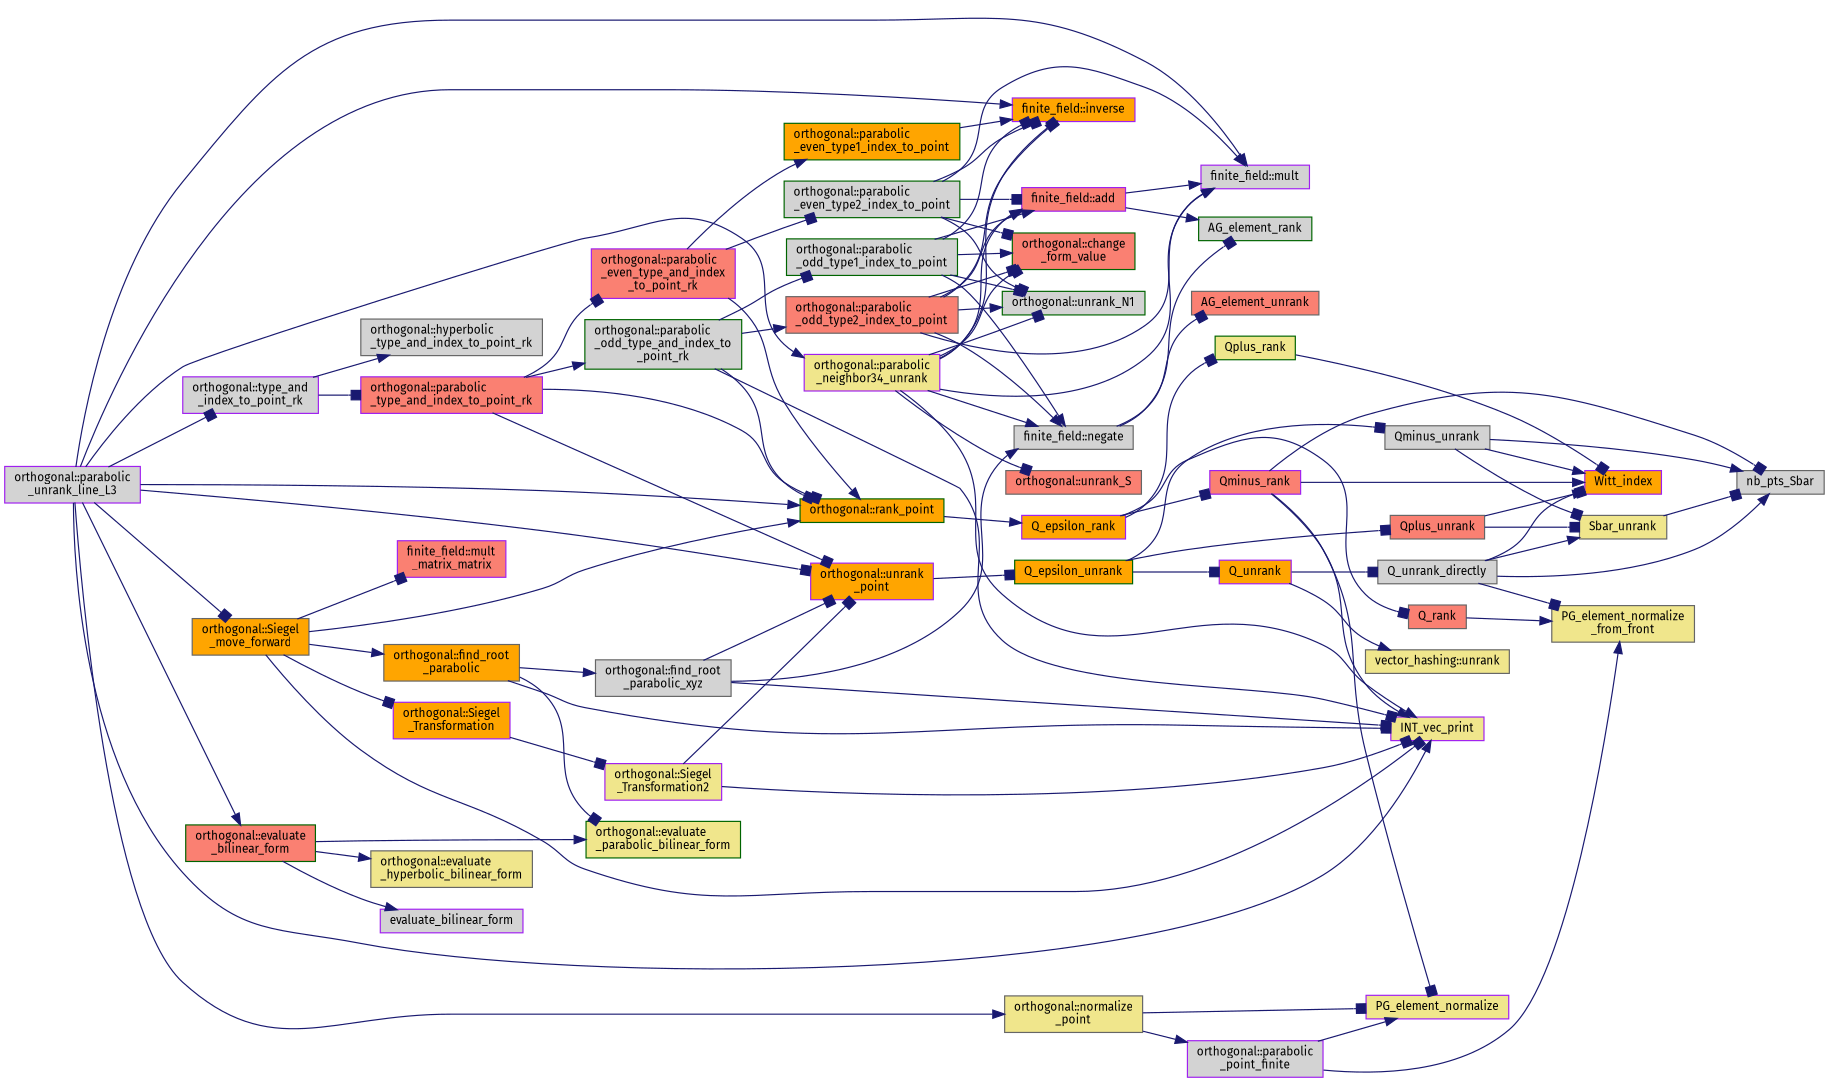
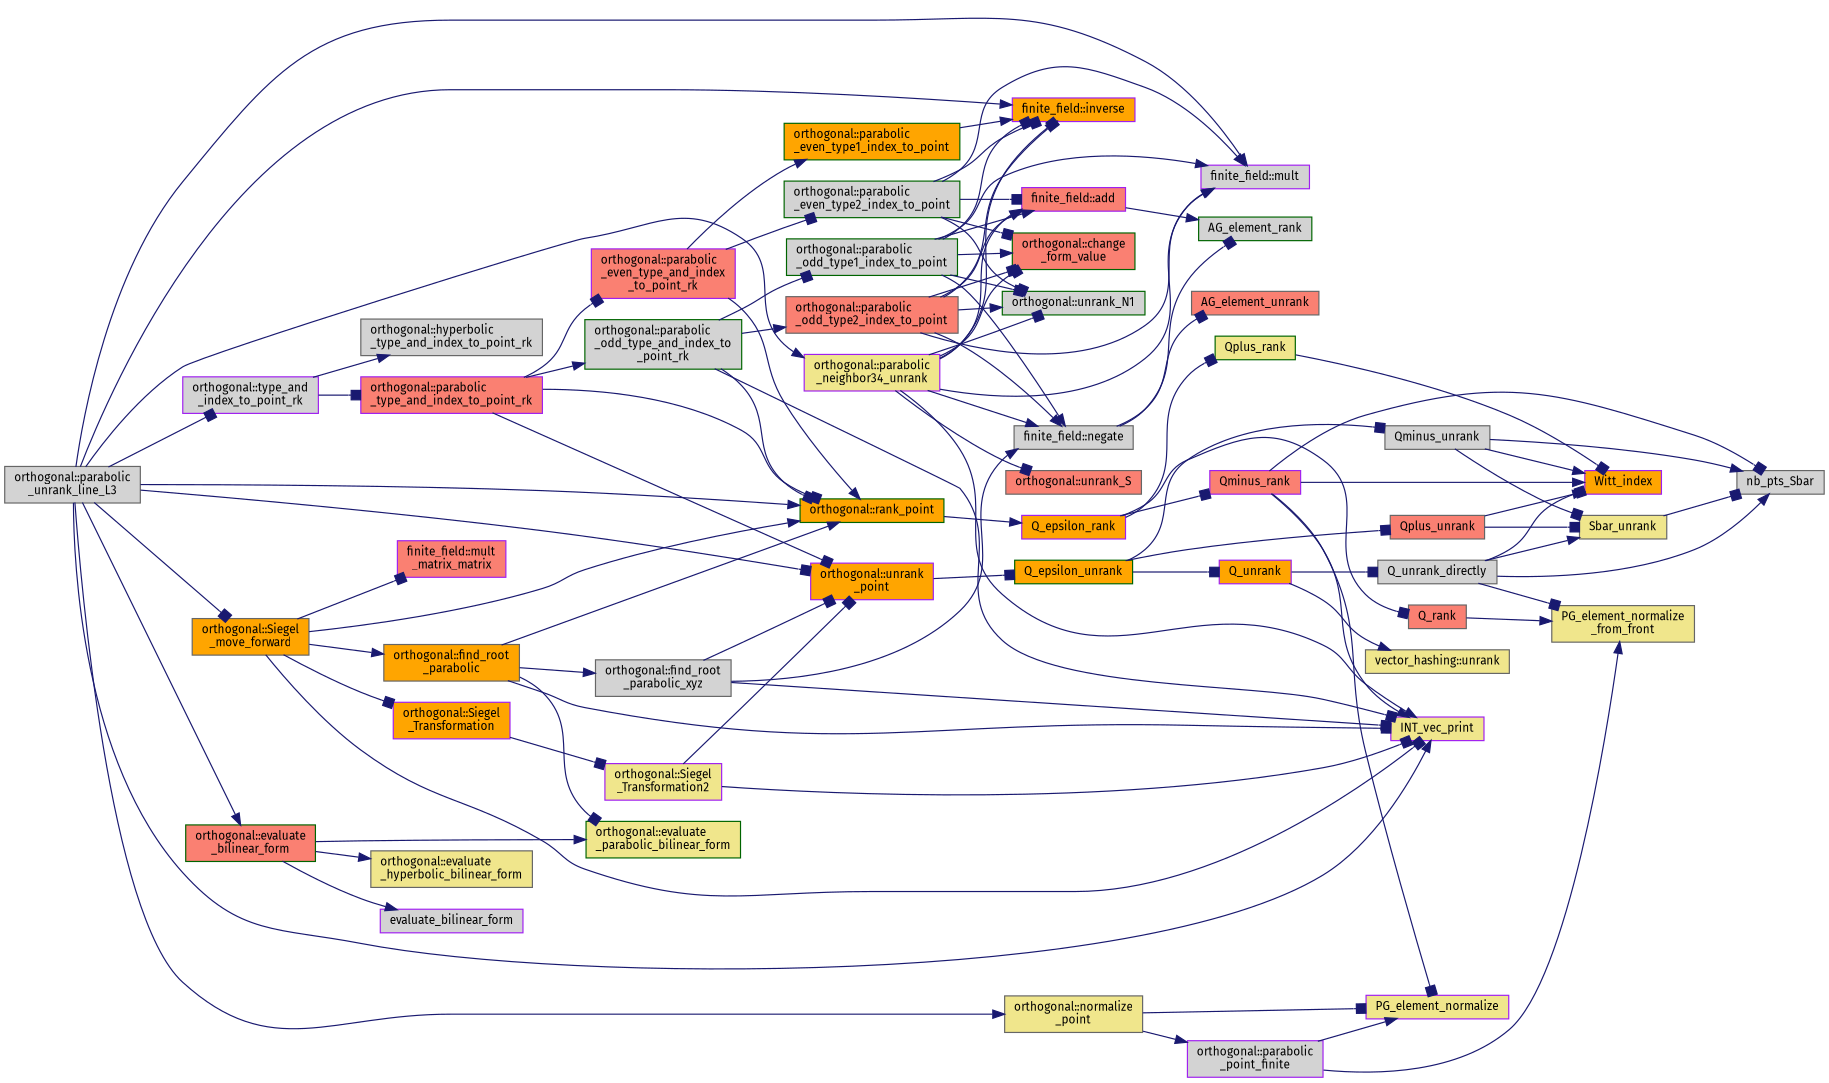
  digraph {
    fontname="Fira Sans"
    rankdir=LR
    node [color=gray40 fillcolor=lightgrey fontname="Fira Sans" fontsize=10 shape=record style=filled]
    edge [arrowhead=box color=midnightblue fontname="Fira Sans" fontsize=10 labelfontname=Helvetica labelfontsize=10 style=solid]
-   n1 [color=purple fontcolor=black height=0.2 label="orthogonal::parabolic\l_unrank_line_L3" width=0.4]
+   n1 [fontcolor=black height=0.2 label="orthogonal::parabolic\l_unrank_line_L3" width=0.4]
    n2 [color=purple height=0.2 label="orthogonal::type_and\l_index_to_point_rk" width=0.4]
    n3 [color=purple fillcolor=orange height=0.2 label="orthogonal::unrank\l_point" width=0.4]
    n4 [color=darkgreen fillcolor=orange height=0.2 label="orthogonal::rank_point" width=0.4]
    n5 [color=purple fillcolor=khaki height=0.2 label=INT_vec_print width=0.4]
    n6 [color=purple fillcolor=orange height=0.2 label="finite_field::inverse" width=0.4]
    n7 [color=purple height=0.2 label="finite_field::mult" width=0.4]
    n8 [color=purple fillcolor=khaki height=0.2 label="orthogonal::parabolic\l_neighbor34_unrank" width=0.4]
    n9 [fillcolor=orange height=0.2 label="orthogonal::Siegel\l_move_forward" width=0.4]
    n10 [color=darkgreen fillcolor=salmon height=0.2 label="orthogonal::evaluate\l_bilinear_form" width=0.4]
    n11 [fillcolor=khaki height=0.2 label="orthogonal::normalize\l_point" width=0.4]
    n12 [height=0.2 label="orthogonal::hyperbolic\l_type_and_index_to_point_rk" width=0.4]
    n13 [color=purple fillcolor=salmon height=0.2 label="orthogonal::parabolic\l_type_and_index_to_point_rk" width=0.4]
    n14 [color=darkgreen fillcolor=orange height=0.2 label=Q_epsilon_unrank width=0.4]
    n15 [color=purple fillcolor=orange height=0.2 label=Q_epsilon_rank width=0.4]
    n16 [color=darkgreen height=0.2 label="orthogonal::unrank_N1" width=0.4]
    n17 [color=darkgreen fillcolor=salmon height=0.2 label="orthogonal::change\l_form_value" width=0.4]
    n18 [color=purple fillcolor=salmon height=0.2 label="finite_field::add" width=0.4]
    n19 [height=0.2 label="finite_field::negate" width=0.4]
    n20 [fillcolor=salmon height=0.2 label="orthogonal::unrank_S" width=0.4]
    n21 [fillcolor=orange height=0.2 label="orthogonal::find_root\l_parabolic" width=0.4]
    n22 [color=purple fillcolor=orange height=0.2 label="orthogonal::Siegel\l_Transformation" width=0.4]
    n23 [color=purple fillcolor=salmon height=0.2 label="finite_field::mult\l_matrix_matrix" width=0.4]
    n24 [color=darkgreen fillcolor=khaki height=0.2 label="orthogonal::evaluate\l_parabolic_bilinear_form" width=0.4]
    n25 [fillcolor=khaki height=0.2 label="orthogonal::evaluate\l_hyperbolic_bilinear_form" width=0.4]
    n26 [color=purple height=0.2 label=evaluate_bilinear_form width=0.4]
    n27 [color=purple fillcolor=khaki height=0.2 label=PG_element_normalize width=0.4]
    n28 [color=purple height=0.2 label="orthogonal::parabolic\l_point_finite" width=0.4]
    n29 [color=purple fillcolor=salmon height=0.2 label="orthogonal::parabolic\l_even_type_and_index\l_to_point_rk" width=0.4]
    n30 [color=darkgreen height=0.2 label="orthogonal::parabolic\l_odd_type_and_index_to\l_point_rk" width=0.4]
    n31 [color=darkgreen fillcolor=orange height=0.2 label="orthogonal::parabolic\l_even_type1_index_to_point" width=0.4]
    n32 [color=darkgreen height=0.2 label="orthogonal::parabolic\l_even_type2_index_to_point" width=0.4]
    n33 [color=darkgreen height=0.2 label="orthogonal::parabolic\l_odd_type1_index_to_point" width=0.4]
    n34 [fillcolor=salmon height=0.2 label="orthogonal::parabolic\l_odd_type2_index_to_point" width=0.4]
    n35 [color=purple fillcolor=orange height=0.2 label=Q_unrank width=0.4]
    n36 [fillcolor=salmon height=0.2 label=Qplus_unrank width=0.4]
    n37 [height=0.2 label=Qminus_unrank width=0.4]
    n38 [fillcolor=khaki height=0.2 label="vector_hashing::unrank" width=0.4]
    n39 [height=0.2 label=Q_unrank_directly width=0.4]
    n40 [color=purple fillcolor=orange height=0.2 label=Witt_index width=0.4]
    n41 [fillcolor=khaki height=0.2 label=Sbar_unrank width=0.4]
    n42 [height=0.2 label=nb_pts_Sbar width=0.4]
    n43 [fillcolor=khaki height=0.2 label="PG_element_normalize\l_from_front" width=0.4]
    n44 [fillcolor=salmon height=0.2 label=Q_rank width=0.4]
    n45 [color=darkgreen fillcolor=khaki height=0.2 label=Qplus_rank width=0.4]
    n46 [color=purple fillcolor=salmon height=0.2 label=Qminus_rank width=0.4]
    n47 [color=darkgreen height=0.2 label=AG_element_rank width=0.4]
    n48 [fillcolor=salmon height=0.2 label=AG_element_unrank width=0.4]
    n49 [height=0.2 label="orthogonal::find_root\l_parabolic_xyz" width=0.4]
    n50 [color=purple fillcolor=khaki height=0.2 label="orthogonal::Siegel\l_Transformation2" width=0.4]
    n1 -> n2
    n1 -> n3
    n1 -> n4 [arrowhead=normal]
    n1 -> n5 [arrowhead=normal]
    n1 -> n6 [arrowhead=normal]
    n1 -> n7 [arrowhead=normal]
    n1 -> n8 [arrowhead=normal]
    n1 -> n9
    n1 -> n10 [arrowhead=normal]
    n1 -> n11 [arrowhead=normal]
    n2 -> n12 [arrowhead=normal]
    n2 -> n13
    n3 -> n14
    n4 -> n15 [arrowhead=normal]
    n8 -> n5 [arrowhead=normal]
    n8 -> n6
    n8 -> n7 [arrowhead=normal]
    n8 -> n16
    n8 -> n17
    n8 -> n18 [arrowhead=normal]
    n8 -> n19 [arrowhead=normal]
    n8 -> n20
    n9 -> n4 [arrowhead=normal]
    n9 -> n5
    n9 -> n21 [arrowhead=normal]
    n9 -> n22
    n9 -> n23
    n10 -> n24 [arrowhead=normal]
    n10 -> n25 [arrowhead=normal]
    n10 -> n26 [arrowhead=normal]
    n11 -> n27
    n11 -> n28 [arrowhead=normal]
    n13 -> n3
    n13 -> n4
    n13 -> n29
    n13 -> n30 [arrowhead=normal]
    n14 -> n35
    n14 -> n36
    n14 -> n37
    n15 -> n44
    n15 -> n45
    n15 -> n46
    n18 -> n47 [arrowhead=normal]
    n19 -> n47
    n19 -> n48
+   n21 -> n4 [arrowhead=normal]
    n21 -> n5
    n21 -> n24
    n21 -> n49 [arrowhead=normal]
    n22 -> n50
    n28 -> n27 [arrowhead=normal]
    n28 -> n43 [arrowhead=normal]
    n29 -> n4 [arrowhead=normal]
    n29 -> n31 [arrowhead=normal]
    n29 -> n32
    n30 -> n4
    n30 -> n5
    n30 -> n33
    n30 -> n34 [arrowhead=normal]
    n31 -> n6 [arrowhead=normal]
    n32 -> n6
    n32 -> n7 [arrowhead=normal]
    n32 -> n16
    n32 -> n17
    n32 -> n18
    n33 -> n6
-   n18 -> n7 [arrowhead=normal]
+   n33 -> n7 [arrowhead=normal]
    n33 -> n16
    n33 -> n17 [arrowhead=normal]
    n33 -> n18 [arrowhead=normal]
    n33 -> n19 [arrowhead=normal]
    n34 -> n6 [arrowhead=normal]
    n34 -> n7 [arrowhead=normal]
    n34 -> n16 [arrowhead=normal]
    n34 -> n17
    n34 -> n18 [arrowhead=normal]
    n34 -> n19 [arrowhead=normal]
    n35 -> n38 [arrowhead=normal]
    n35 -> n39
    n36 -> n40 [arrowhead=normal]
    n36 -> n41
    n37 -> n40 [arrowhead=normal]
    n37 -> n41
    n37 -> n42 [arrowhead=normal]
    n39 -> n40
    n39 -> n41 [arrowhead=normal]
    n39 -> n42 [arrowhead=normal]
    n39 -> n43
    n41 -> n42
    n44 -> n43 [arrowhead=normal]
    n45 -> n40
    n46 -> n5 [arrowhead=normal]
    n46 -> n27
    n46 -> n40 [arrowhead=normal]
    n46 -> n42
    n49 -> n3
    n49 -> n5
    n49 -> n19 [arrowhead=normal]
    n50 -> n3
    n50 -> n5
  }
